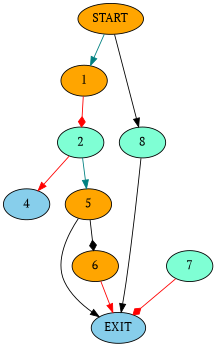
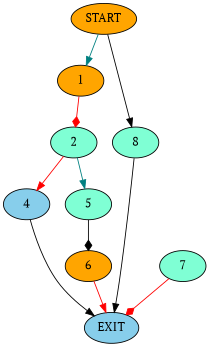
  digraph {
    fontname="PT Serif"
    node [fillcolor=aquamarine fontname="PT Serif" style=filled]
    edge [arrowhead=normal color=black fontname="PT Serif"]
    n1 [fillcolor=orange label=START]
    1 [fillcolor=orange]
    8
    2
    n5 [fillcolor=skyblue label=EXIT]
    4 [fillcolor=skyblue]
-   5 [fillcolor=orange]
+   5
    6 [fillcolor=orange]
    7
    n1 -> 1 [color=teal]
    n1 -> 8
    1 -> 2 [arrowhead=diamond color=red]
    8 -> n5
    2 -> 4 [color=red]
    2 -> 5 [color=teal]
-   5 -> n5
+   4 -> n5
    5 -> 6 [arrowhead=diamond]
    6 -> n5 [color=red]
    7 -> n5 [arrowhead=diamond color=red]
  }
